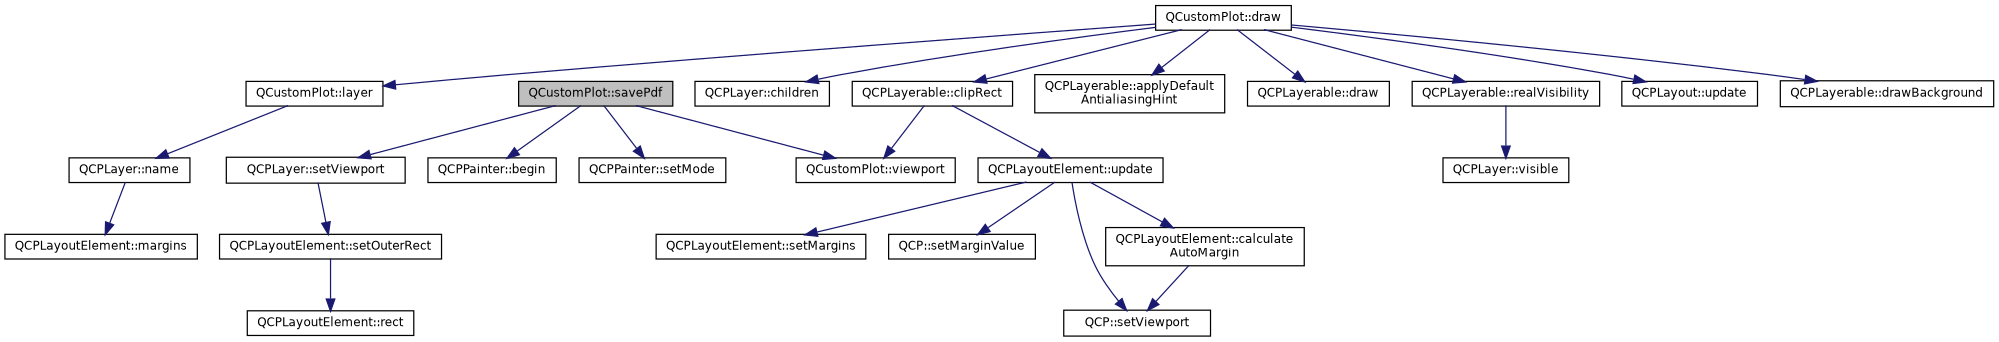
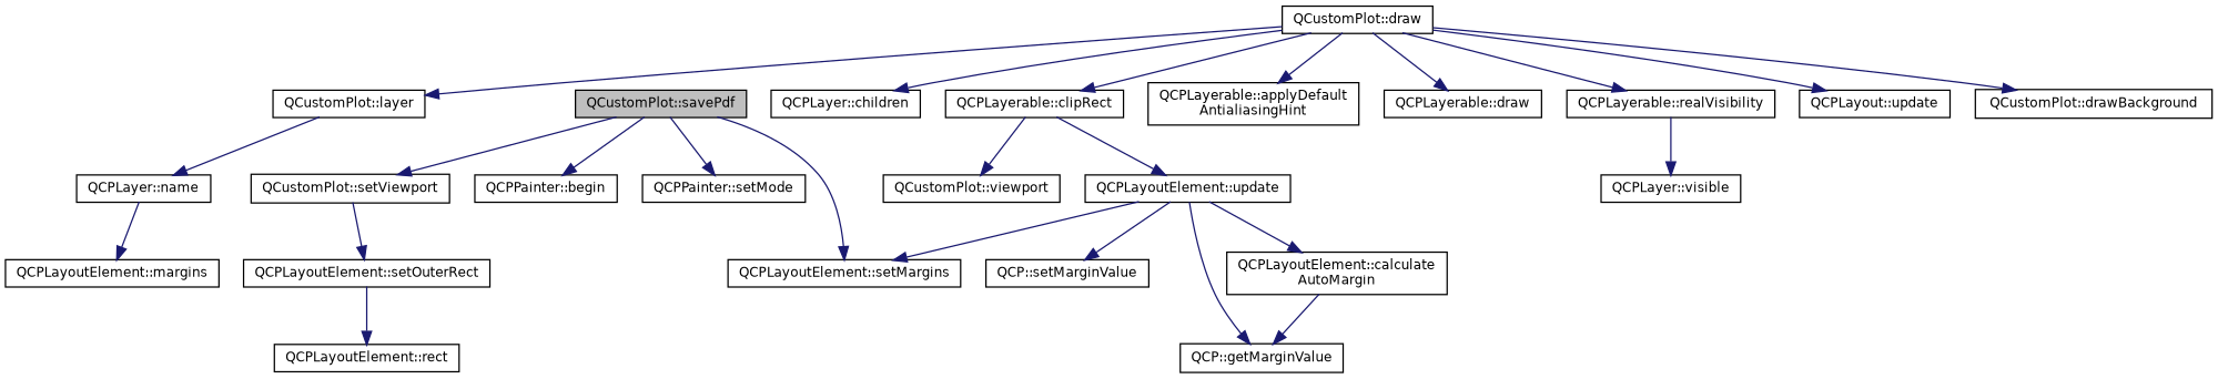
  digraph {
    rankdir=TB
    node [color=black fillcolor=white fontname=Helvetica fontsize=10 shape=record style=filled]
    edge [color=midnightblue fontname=Helvetica fontsize=10 labelfontname=Helvetica labelfontsize=10 style=solid]
    n1 [fillcolor=grey75 fontcolor=black height=0.2 label="QCustomPlot::savePdf" width=0.4]
    n2 [height=0.2 label="QCustomPlot::viewport" width=0.4]
-   n3 [height=0.2 label="QCPLayer::setViewport" width=0.4]
+   n3 [height=0.2 label="QCustomPlot::setViewport" width=0.4]
    n4 [height=0.2 label="QCPPainter::begin" width=0.4]
    n5 [height=0.2 label="QCPPainter::setMode" width=0.4]
    n6 [height=0.2 label="QCPLayoutElement::setOuterRect" width=0.4]
    n7 [height=0.2 label="QCustomPlot::draw" width=0.4]
    n8 [height=0.2 label="QCPLayout::update" width=0.4]
-   n9 [height=0.2 label="QCPLayerable::drawBackground" width=0.4]
+   n9 [height=0.2 label="QCustomPlot::drawBackground" width=0.4]
    n10 [height=0.2 label="QCustomPlot::layer" width=0.4]
    n11 [height=0.2 label="QCPLayer::children" width=0.4]
    n12 [height=0.2 label="QCPLayerable::realVisibility" width=0.4]
    n13 [height=0.2 label="QCPLayerable::clipRect" width=0.4]
    n14 [height=0.2 label="QCPLayerable::applyDefault\lAntialiasingHint" width=0.4]
    n15 [height=0.2 label="QCPLayerable::draw" width=0.4]
    n16 [height=0.2 label="QCPLayoutElement::rect" width=0.4]
    n17 [height=0.2 label="QCPLayer::name" width=0.4]
    n18 [height=0.2 label="QCPLayer::visible" width=0.4]
    n19 [height=0.2 label="QCPLayoutElement::update" width=0.4]
    n20 [height=0.2 label="QCP::setMarginValue" width=0.4]
    n21 [height=0.2 label="QCPLayoutElement::calculate\lAutoMargin" width=0.4]
-   n22 [height=0.2 label="QCP::setViewport" width=0.4]
+   n22 [height=0.2 label="QCP::getMarginValue" width=0.4]
    n23 [height=0.2 label="QCPLayoutElement::setMargins" width=0.4]
    n24 [height=0.2 label="QCPLayoutElement::margins" width=0.4]
-   n1 -> n2
+   n1 -> n23
    n1 -> n3
    n1 -> n4
    n1 -> n5
    n3 -> n6
    n6 -> n16
    n7 -> n8
    n7 -> n9
    n7 -> n10
    n7 -> n11
    n7 -> n12
    n7 -> n13
    n7 -> n14
    n7 -> n15
    n10 -> n17
    n12 -> n18
    n13 -> n2
    n13 -> n19
    n17 -> n24
    n19 -> n20
    n19 -> n21
    n19 -> n22
    n19 -> n23
    n21 -> n22
  }
